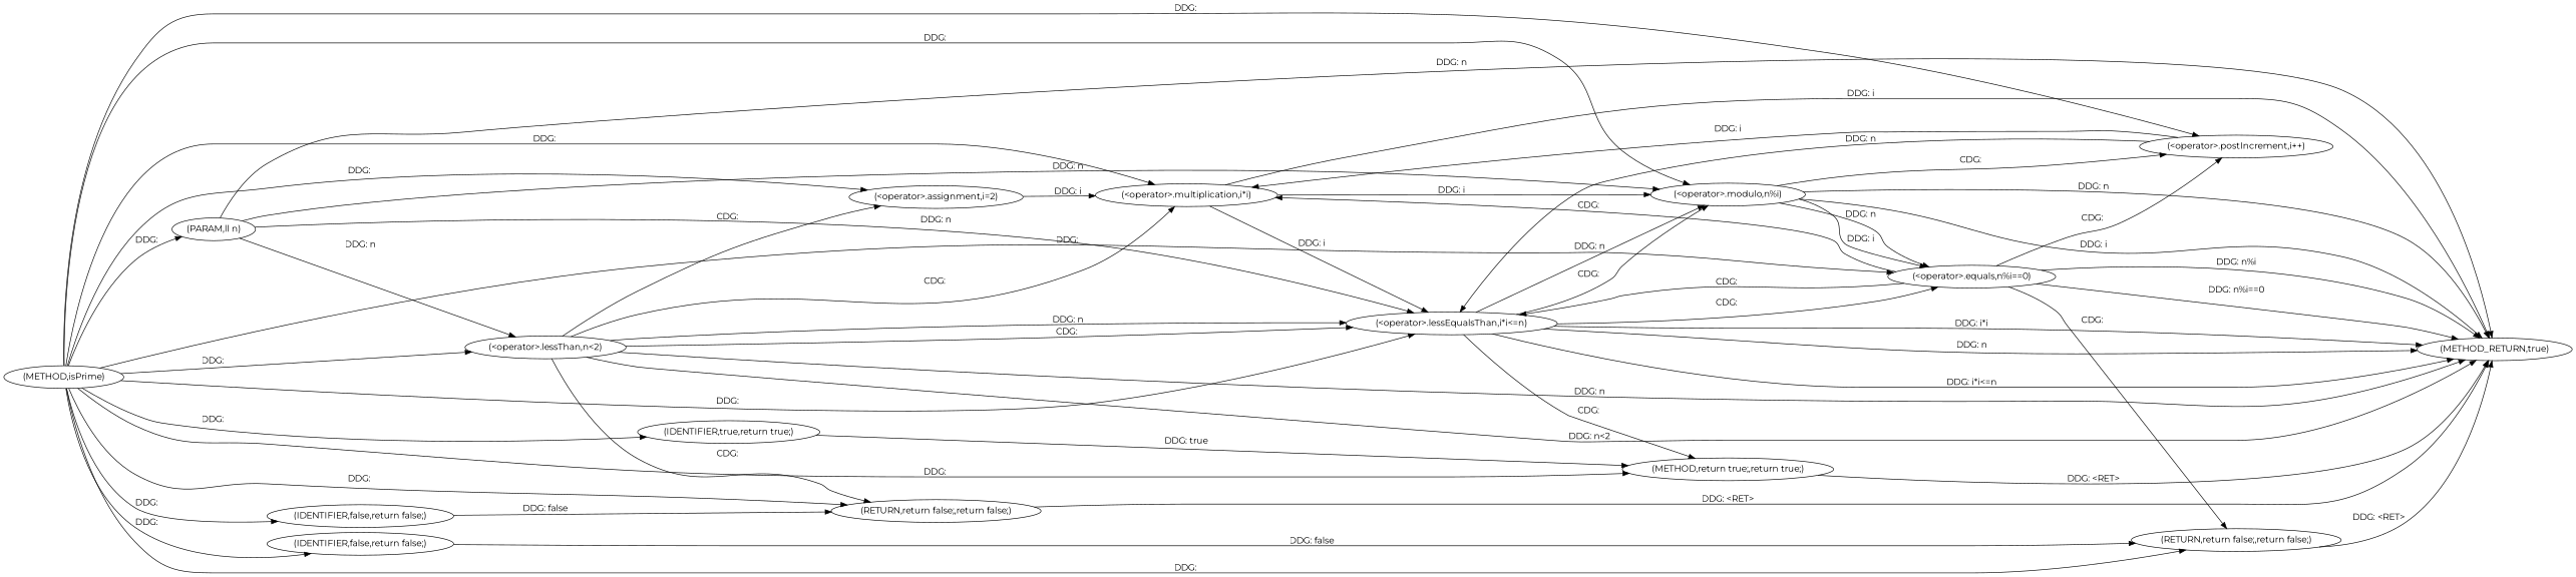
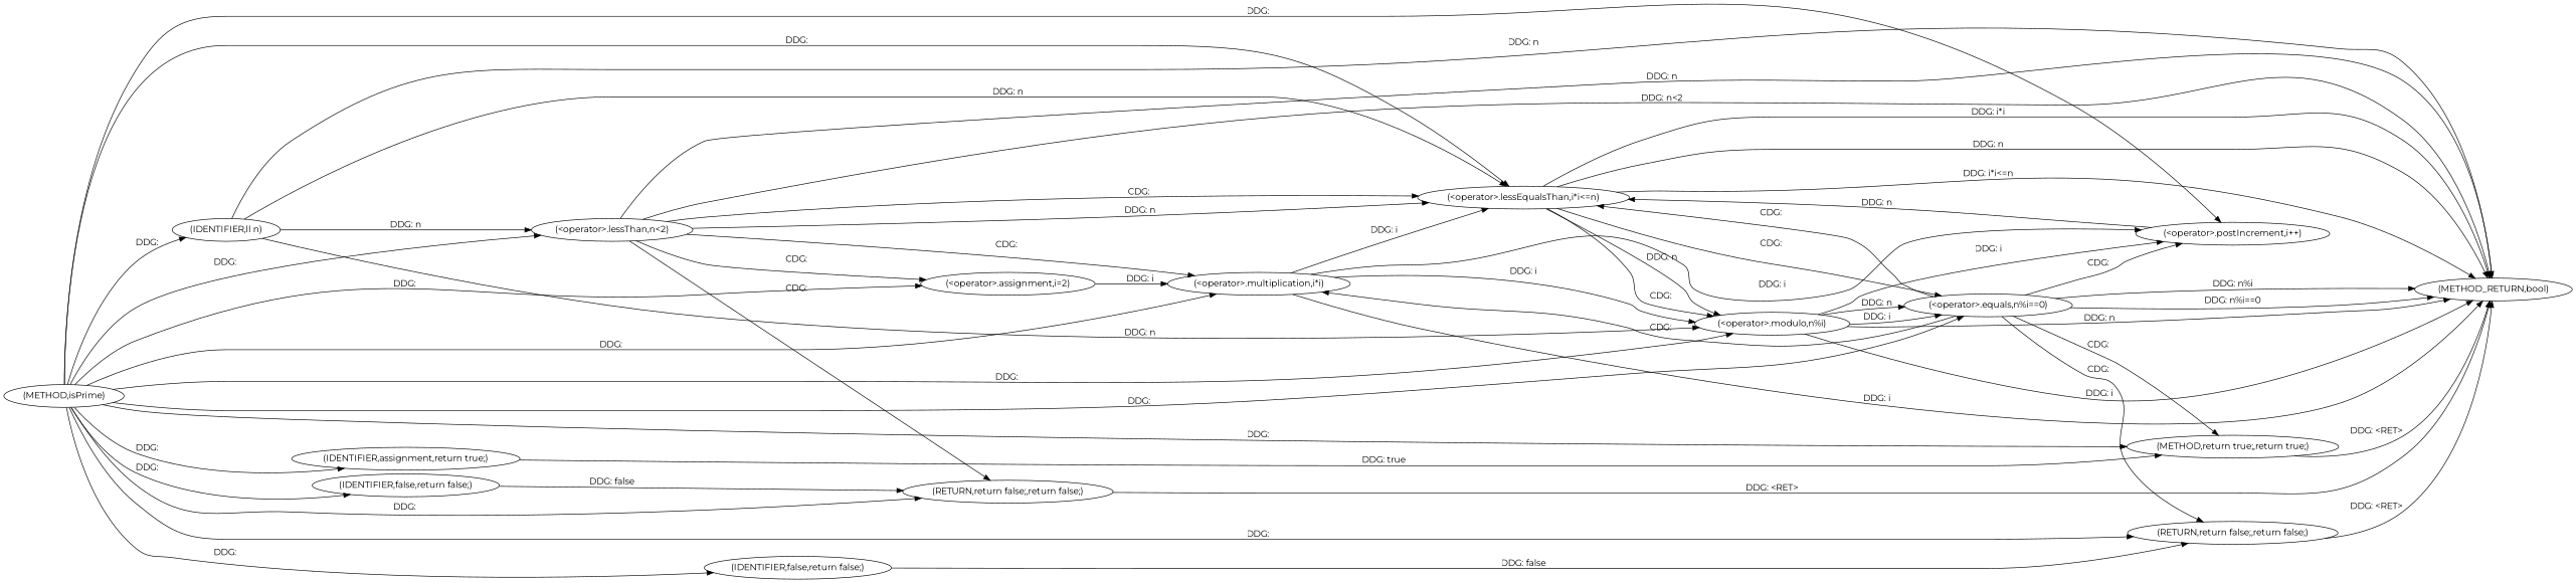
  digraph {
    fontname=Montserrat
    rankdir=LR
    node [fontname=Montserrat]
    edge [fontname=Montserrat]
    n1 [label="(METHOD,isPrime)"]
-   n2 [label="(PARAM,ll n)"]
+   n2 [label="(IDENTIFIER,ll n)"]
    n3 [label="(METHOD,return true;,return true;)"]
    n4 [label="(<operator>.lessThan,n<2)"]
    n5 [label="(RETURN,return false;,return false;)"]
    n6 [label="(<operator>.assignment,i=2)"]
    n7 [label="(<operator>.lessEqualsThan,i*i<=n)"]
    n8 [label="(<operator>.postIncrement,i++)"]
-   n9 [label="(IDENTIFIER,true,return true;)"]
+   n9 [label="(IDENTIFIER,assignment,return true;)"]
    n10 [label="(IDENTIFIER,false,return false;)"]
    n11 [label="(<operator>.multiplication,i*i)"]
    n12 [label="(<operator>.equals,n%i==0)"]
    n13 [label="(RETURN,return false;,return false;)"]
    n14 [label="(IDENTIFIER,false,return false;)"]
    n15 [label="(<operator>.modulo,n%i)"]
-   n16 [label="(METHOD_RETURN,true)"]
+   n16 [label="(METHOD_RETURN,bool)"]
    n1 -> n2 [label="DDG: "]
    n1 -> n3 [label="DDG: "]
    n1 -> n4 [label="DDG: "]
    n1 -> n5 [label="DDG: "]
    n1 -> n6 [label="DDG: "]
    n1 -> n7 [label="DDG: "]
    n1 -> n8 [label="DDG: "]
    n1 -> n9 [label="DDG: "]
    n1 -> n10 [label="DDG: "]
    n1 -> n11 [label="DDG: "]
    n1 -> n12 [label="DDG: "]
    n1 -> n13 [label="DDG: "]
    n1 -> n14 [label="DDG: "]
    n1 -> n15 [label="DDG: "]
    n2 -> n4 [label="DDG: n"]
    n2 -> n7 [label="DDG: n"]
    n2 -> n15 [label="DDG: n"]
    n2 -> n16 [label="DDG: n"]
    n3 -> n16 [label="DDG: <RET>"]
    n4 -> n5 [label="CDG: "]
    n4 -> n6 [label="CDG: "]
    n4 -> n7 [label="DDG: n"]
    n4 -> n7 [label="CDG: "]
    n4 -> n11 [label="CDG: "]
    n4 -> n16 [label="DDG: n"]
    n4 -> n16 [label="DDG: n<2"]
    n5 -> n16 [label="DDG: <RET>"]
    n6 -> n11 [label="DDG: i"]
-   n7 -> n3 [label="CDG: "]
+   n12 -> n3 [label="CDG: "]
    n7 -> n12 [label="CDG: "]
    n7 -> n15 [label="DDG: n"]
    n7 -> n15 [label="CDG: "]
    n7 -> n16 [label="DDG: i*i"]
    n7 -> n16 [label="DDG: n"]
    n7 -> n16 [label="DDG: i*i<=n"]
    n8 -> n7 [label="DDG: n"]
-   n8 -> n11 [label="DDG: i"]
+   n11 -> n8 [label="DDG: i"]
    n9 -> n3 [label="DDG: true"]
    n10 -> n5 [label="DDG: false"]
    n11 -> n7 [label="DDG: i"]
    n11 -> n15 [label="DDG: i"]
    n11 -> n16 [label="DDG: i"]
    n12 -> n7 [label="CDG: "]
    n12 -> n8 [label="CDG: "]
    n12 -> n11 [label="CDG: "]
    n12 -> n13 [label="CDG: "]
    n12 -> n16 [label="DDG: n%i"]
    n12 -> n16 [label="DDG: n%i==0"]
    n13 -> n16 [label="DDG: <RET>"]
    n14 -> n13 [label="DDG: false"]
-   n15 -> n8 [label="CDG: "]
+   n15 -> n8 [label="DDG: i"]
    n15 -> n12 [label="DDG: n"]
    n15 -> n12 [label="DDG: i"]
    n15 -> n16 [label="DDG: n"]
    n15 -> n16 [label="DDG: i"]
  }
